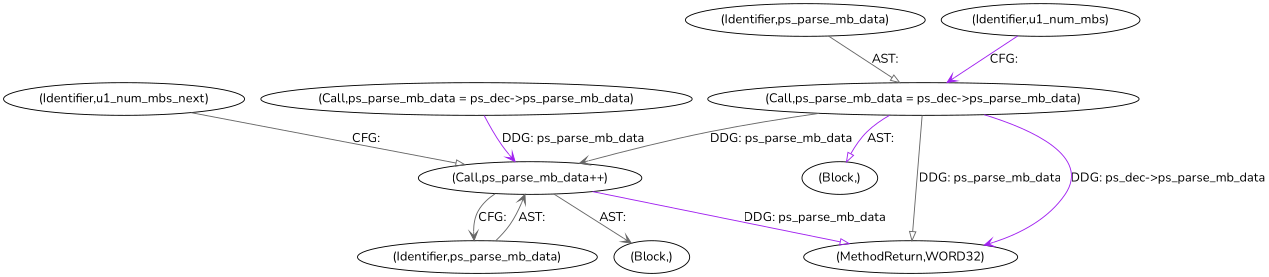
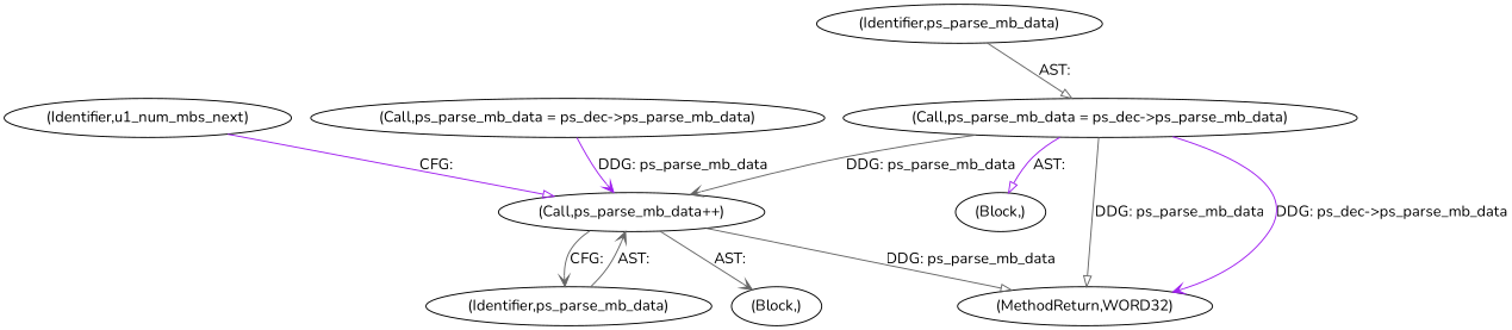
  digraph {
    fontname=Nunito
    node [fontname=Nunito]
    edge [arrowhead=vee color=gray40 fontname=Nunito]
    n1 [label="(Call,ps_parse_mb_data = ps_dec->ps_parse_mb_data)"]
    n2 [label="(Call,ps_parse_mb_data++)"]
    n3 [label="(Block,)"]
    n4 [label="(MethodReturn,WORD32)"]
    n5 [label="(Identifier,ps_parse_mb_data)"]
    n6 [label="(Block,)"]
    n7 [label="(Identifier,u1_num_mbs_next)"]
    n8 [label="(Call,ps_parse_mb_data = ps_dec->ps_parse_mb_data)"]
    n9 [label="(Identifier,ps_parse_mb_data)"]
-   n10 [label="(Identifier,u1_num_mbs)"]
    n1 -> n2 [label="DDG: ps_parse_mb_data"]
    n1 -> n3 [arrowhead=onormal color=purple label="AST: "]
    n1 -> n4 [arrowhead=onormal label="DDG: ps_parse_mb_data"]
    n1 -> n4 [color=purple label="DDG: ps_dec->ps_parse_mb_data"]
-   n2 -> n4 [arrowhead=onormal color=purple label="DDG: ps_parse_mb_data"]
+   n2 -> n4 [arrowhead=onormal label="DDG: ps_parse_mb_data"]
    n2 -> n5 [label="CFG: "]
    n2 -> n6 [label="AST: "]
    n5 -> n2 [label="AST: "]
-   n7 -> n2 [arrowhead=onormal label="CFG: "]
+   n7 -> n2 [arrowhead=onormal color=purple label="CFG: "]
    n8 -> n2 [color=purple label="DDG: ps_parse_mb_data"]
    n9 -> n1 [arrowhead=onormal label="AST: "]
-   n10 -> n1 [color=purple label="CFG: "]
  }
